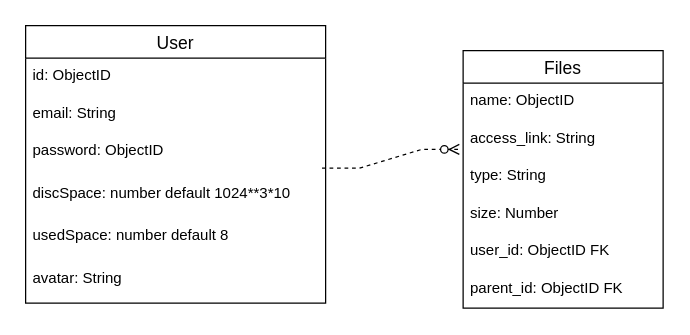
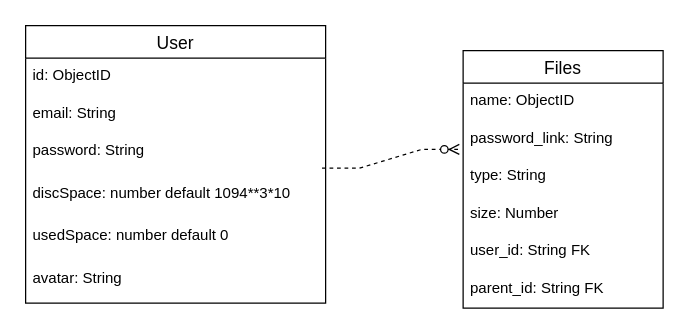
  <mxCell id="0" />
  <mxCell id="1" parent="0" />
  <mxCell id="2" value="User" style="swimlane;fontStyle=0;childLayout=stackLayout;horizontal=1;startSize=26;horizontalStack=0;resizeParent=1;resizeParentMax=0;resizeLast=0;collapsible=1;marginBottom=0;align=center;fontSize=14;" parent="1" vertex="1"><mxGeometry x="20" y="20" width="240" height="222" as="geometry" /></mxCell>
  <mxCell id="3" value="id: ObjectID" style="text;strokeColor=none;fillColor=none;spacingLeft=4;spacingRight=4;overflow=hidden;rotatable=0;points=[[0,0.5],[1,0.5]];portConstraint=eastwest;fontSize=12;whiteSpace=wrap;html=1;" parent="2" vertex="1"><mxGeometry y="26" width="240" height="30" as="geometry" /></mxCell>
  <mxCell id="4" value="email: String" style="text;strokeColor=none;fillColor=none;spacingLeft=4;spacingRight=4;overflow=hidden;rotatable=0;points=[[0,0.5],[1,0.5]];portConstraint=eastwest;fontSize=12;whiteSpace=wrap;html=1;" parent="2" vertex="1"><mxGeometry y="56" width="240" height="30" as="geometry" /></mxCell>
- <mxCell id="5" value="password: ObjectID&lt;div&gt;&lt;br/&gt;&lt;/div&gt;" style="text;strokeColor=none;fillColor=none;spacingLeft=4;spacingRight=4;overflow=hidden;rotatable=0;points=[[0,0.5],[1,0.5]];portConstraint=eastwest;fontSize=12;whiteSpace=wrap;html=1;" parent="2" vertex="1"><mxGeometry y="86" width="240" height="34" as="geometry" /></mxCell>
- <mxCell id="6" value="&lt;div&gt;discSpace: number default 1024**3*10&lt;/div&gt;" style="text;strokeColor=none;fillColor=none;spacingLeft=4;spacingRight=4;overflow=hidden;rotatable=0;points=[[0,0.5],[1,0.5]];portConstraint=eastwest;fontSize=12;whiteSpace=wrap;html=1;" parent="2" vertex="1"><mxGeometry y="120" width="240" height="34" as="geometry" /></mxCell>
- <mxCell id="7" value="&lt;div&gt;usedSpace: number default 8&lt;/div&gt;" style="text;strokeColor=none;fillColor=none;spacingLeft=4;spacingRight=4;overflow=hidden;rotatable=0;points=[[0,0.5],[1,0.5]];portConstraint=eastwest;fontSize=12;whiteSpace=wrap;html=1;" parent="2" vertex="1"><mxGeometry y="154" width="240" height="34" as="geometry" /></mxCell>
+ <mxCell id="5" value="password: String&lt;div&gt;&lt;br/&gt;&lt;/div&gt;" style="text;strokeColor=none;fillColor=none;spacingLeft=4;spacingRight=4;overflow=hidden;rotatable=0;points=[[0,0.5],[1,0.5]];portConstraint=eastwest;fontSize=12;whiteSpace=wrap;html=1;" parent="2" vertex="1"><mxGeometry y="86" width="240" height="34" as="geometry" /></mxCell>
+ <mxCell id="6" value="&lt;div&gt;discSpace: number default 1094**3*10&lt;/div&gt;" style="text;strokeColor=none;fillColor=none;spacingLeft=4;spacingRight=4;overflow=hidden;rotatable=0;points=[[0,0.5],[1,0.5]];portConstraint=eastwest;fontSize=12;whiteSpace=wrap;html=1;" parent="2" vertex="1"><mxGeometry y="120" width="240" height="34" as="geometry" /></mxCell>
+ <mxCell id="7" value="&lt;div&gt;usedSpace: number default 0&lt;/div&gt;" style="text;strokeColor=none;fillColor=none;spacingLeft=4;spacingRight=4;overflow=hidden;rotatable=0;points=[[0,0.5],[1,0.5]];portConstraint=eastwest;fontSize=12;whiteSpace=wrap;html=1;" parent="2" vertex="1"><mxGeometry y="154" width="240" height="34" as="geometry" /></mxCell>
  <mxCell id="8" value="&lt;div&gt;avatar: String&lt;/div&gt;" style="text;strokeColor=none;fillColor=none;spacingLeft=4;spacingRight=4;overflow=hidden;rotatable=0;points=[[0,0.5],[1,0.5]];portConstraint=eastwest;fontSize=12;whiteSpace=wrap;html=1;" parent="2" vertex="1"><mxGeometry y="188" width="240" height="34" as="geometry" /></mxCell>
  <mxCell id="9" value="Files" style="swimlane;fontStyle=0;childLayout=stackLayout;horizontal=1;startSize=26;horizontalStack=0;resizeParent=1;resizeParentMax=0;resizeLast=0;collapsible=1;marginBottom=0;align=center;fontSize=14;" parent="1" vertex="1"><mxGeometry x="370" y="40" width="160" height="206" as="geometry" /></mxCell>
  <mxCell id="10" value="name: ObjectID" style="text;strokeColor=none;fillColor=none;spacingLeft=4;spacingRight=4;overflow=hidden;rotatable=0;points=[[0,0.5],[1,0.5]];portConstraint=eastwest;fontSize=12;whiteSpace=wrap;html=1;" parent="9" vertex="1"><mxGeometry y="26" width="160" height="30" as="geometry" /></mxCell>
- <mxCell id="11" value="access_link: String" style="text;strokeColor=none;fillColor=none;spacingLeft=4;spacingRight=4;overflow=hidden;rotatable=0;points=[[0,0.5],[1,0.5]];portConstraint=eastwest;fontSize=12;whiteSpace=wrap;html=1;" parent="9" vertex="1"><mxGeometry y="56" width="160" height="30" as="geometry" /></mxCell>
+ <mxCell id="11" value="password_link: String" style="text;strokeColor=none;fillColor=none;spacingLeft=4;spacingRight=4;overflow=hidden;rotatable=0;points=[[0,0.5],[1,0.5]];portConstraint=eastwest;fontSize=12;whiteSpace=wrap;html=1;" parent="9" vertex="1"><mxGeometry y="56" width="160" height="30" as="geometry" /></mxCell>
  <mxCell id="12" value="type: String" style="text;strokeColor=none;fillColor=none;spacingLeft=4;spacingRight=4;overflow=hidden;rotatable=0;points=[[0,0.5],[1,0.5]];portConstraint=eastwest;fontSize=12;whiteSpace=wrap;html=1;" parent="9" vertex="1"><mxGeometry y="86" width="160" height="30" as="geometry" /></mxCell>
  <mxCell id="13" value="size: Number&lt;div&gt;&lt;br&gt;&lt;/div&gt;" style="text;strokeColor=none;fillColor=none;spacingLeft=4;spacingRight=4;overflow=hidden;rotatable=0;points=[[0,0.5],[1,0.5]];portConstraint=eastwest;fontSize=12;whiteSpace=wrap;html=1;" parent="9" vertex="1"><mxGeometry y="116" width="160" height="30" as="geometry" /></mxCell>
- <mxCell id="14" value="&lt;div&gt;user_id: ObjectID FK&amp;nbsp;&lt;/div&gt;" style="text;strokeColor=none;fillColor=none;spacingLeft=4;spacingRight=4;overflow=hidden;rotatable=0;points=[[0,0.5],[1,0.5]];portConstraint=eastwest;fontSize=12;whiteSpace=wrap;html=1;" parent="9" vertex="1"><mxGeometry y="146" width="160" height="30" as="geometry" /></mxCell>
- <mxCell id="15" value="&lt;div&gt;parent_id: ObjectID FK&amp;nbsp;&lt;/div&gt;" style="text;strokeColor=none;fillColor=none;spacingLeft=4;spacingRight=4;overflow=hidden;rotatable=0;points=[[0,0.5],[1,0.5]];portConstraint=eastwest;fontSize=12;whiteSpace=wrap;html=1;" parent="9" vertex="1"><mxGeometry y="176" width="160" height="30" as="geometry" /></mxCell>
+ <mxCell id="14" value="&lt;div&gt;user_id: String FK&amp;nbsp;&lt;/div&gt;" style="text;strokeColor=none;fillColor=none;spacingLeft=4;spacingRight=4;overflow=hidden;rotatable=0;points=[[0,0.5],[1,0.5]];portConstraint=eastwest;fontSize=12;whiteSpace=wrap;html=1;" parent="9" vertex="1"><mxGeometry y="146" width="160" height="30" as="geometry" /></mxCell>
+ <mxCell id="15" value="&lt;div&gt;parent_id: String FK&amp;nbsp;&lt;/div&gt;" style="text;strokeColor=none;fillColor=none;spacingLeft=4;spacingRight=4;overflow=hidden;rotatable=0;points=[[0,0.5],[1,0.5]];portConstraint=eastwest;fontSize=12;whiteSpace=wrap;html=1;" parent="9" vertex="1"><mxGeometry y="176" width="160" height="30" as="geometry" /></mxCell>
  <mxCell id="16" value="" style="edgeStyle=entityRelationEdgeStyle;fontSize=12;html=1;endArrow=ERzeroToMany;endFill=1;rounded=0;exitX=0.988;exitY=-0.176;exitDx=0;exitDy=0;exitPerimeter=0;entryX=-0.019;entryY=0.767;entryDx=0;entryDy=0;entryPerimeter=0;dashed=1;" parent="1" source="6" target="11" edge="1"><mxGeometry width="100" height="100" relative="1" as="geometry"><mxPoint x="210" y="230" as="sourcePoint" /><mxPoint x="310" y="130" as="targetPoint" /></mxGeometry></mxCell>
